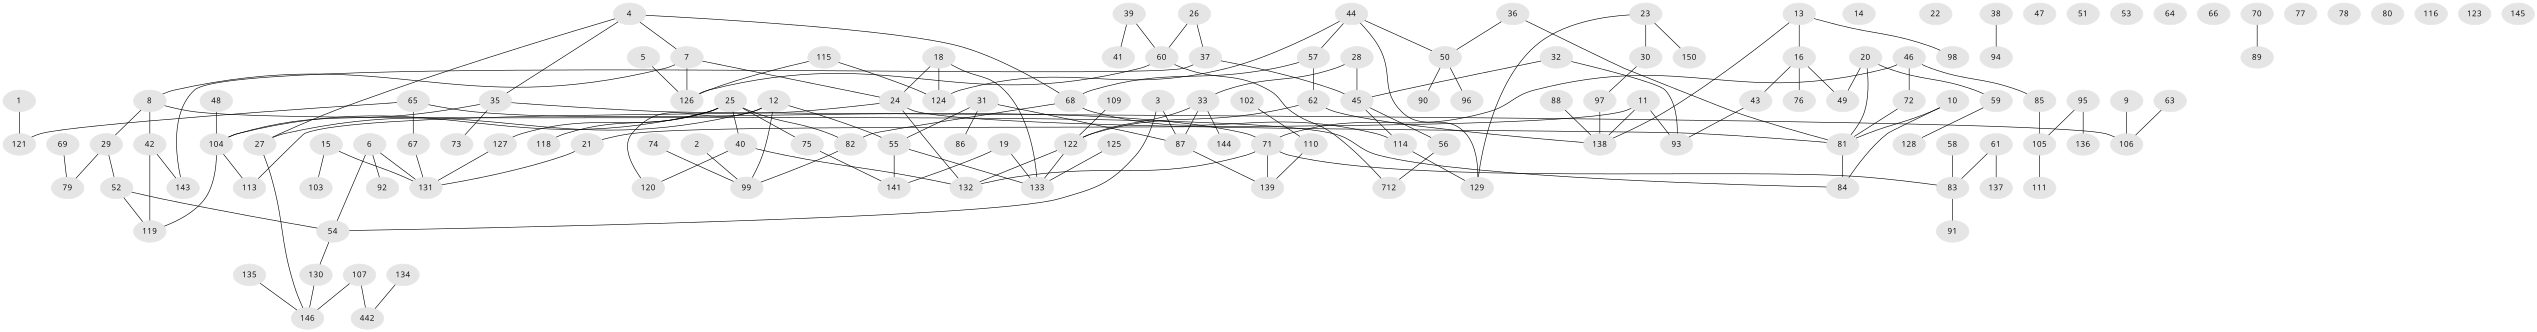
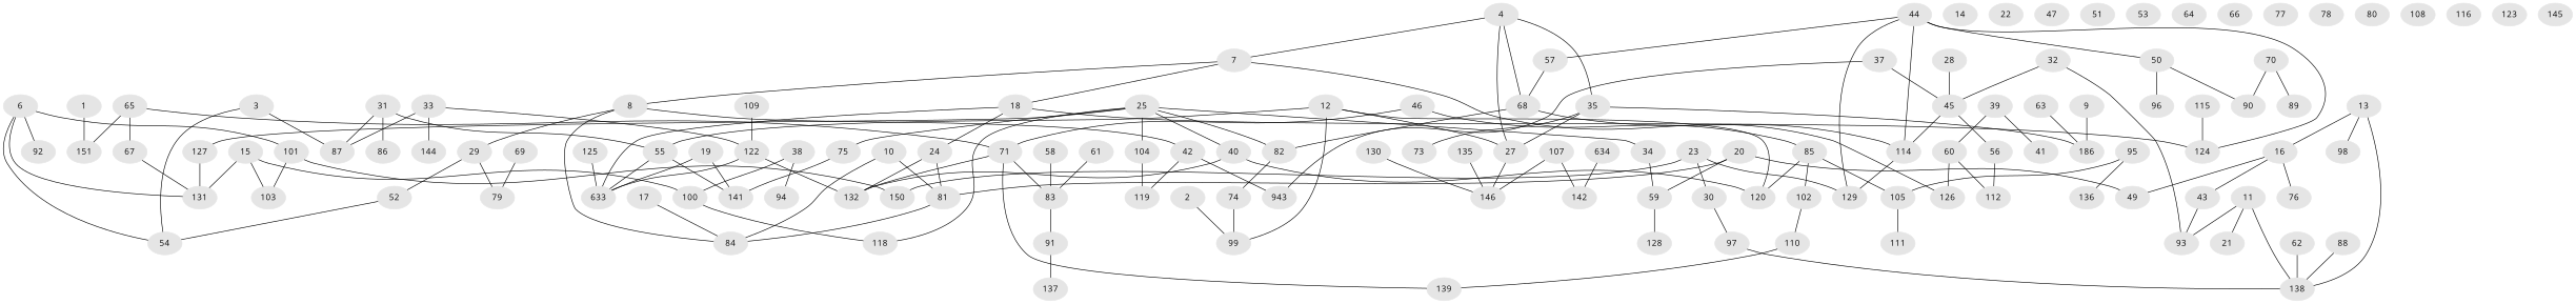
  graph {
    fontname="Open Sans"
    node [color=gray90 fontname="Open Sans" style=filled]
    edge [fontname="Open Sans"]
    1
-   121
+   121 [label=151]
    2
    99
    3
    54
    87
    130
    139
    4
    7
    27
    35
    68
    126
    8
    18
    146
-   106
+   106 [label=186]
    104
    73
    82
    114
-   5
    6
    92
+   101
    131
    103
    n30 [label=150]
    29
    42
    84
    24
    124
-   133
+   133 [label=633]
    52
    79
-   143
+   143 [label=943]
    119
    9
    10
    81
    11
    21
    93
    138
    12
    55
    120
    141
    13
    16
    98
    43
    49
    76
    14
    15
+   100
    118
-   113
+   17
    132
    19
    20
    59
    128
    22
    23
    30
    129
    97
    25
+   34
    40
    75
    127
-   26
    37
    60
    45
-   112 [label=712]
+   112
    67
    28
    33
    122
    144
    56
    31
    86
    32
-   36
    50
    90
    96
    38
    94
    39
    41
    44
    57
    62
    46
    71
-   72
    85
    83
    102
    105
    47
-   48
    51
    53
    58
    91
    61
    63
    64
    65
    66
    69
    70
    89
    74
    77
    78
    80
    137
    110
    111
    88
    95
    136
    107
-   142 [label=442]
+   142
+   108
    109
    115
    116
    123
    125
-   134
+   134 [label=634]
    135
    145
    1 -- 121
    2 -- 99
    3 -- 54
    3 -- 87
-   54 -- 130
-   87 -- 139
    130 -- 146
    4 -- 7
    4 -- 27
    4 -- 35
    4 -- 68
    7 -- 126
    7 -- 8
-   7 -- 24
+   7 -- 18
    27 -- 146
    35 -- 106
-   35 -- 104
+   35 -- 27
    35 -- 73
    68 -- 82
    68 -- 114
    8 -- 29
    8 -- 42
    8 -- 84
    18 -- 24
    18 -- 124
    18 -- 133
    104 -- 119
-   104 -- 113
-   82 -- 99
+   82 -- 74
    114 -- 129
-   5 -- 126
    6 -- 54
    6 -- 92
+   6 -- 101
    6 -- 131
+   101 -- 103
+   101 -- n30
    29 -- 52
    29 -- 79
    42 -- 143
    42 -- 119
    24 -- 81
-   24 -- 113
    24 -- 132
    52 -- 54
-   52 -- 119
    9 -- 106
    10 -- 84
    10 -- 81
    81 -- 84
    11 -- 21
    11 -- 93
    11 -- 138
-   21 -- 131
    12 -- 99
    12 -- 27
    12 -- 55
    12 -- 120
    55 -- 133
    55 -- 141
    13 -- 138
    13 -- 16
    13 -- 98
    16 -- 43
    16 -- 49
    16 -- 76
    43 -- 93
    15 -- 131
    15 -- 103
+   15 -- 100
+   100 -- 118
+   17 -- 84
    19 -- 133
    19 -- 141
    20 -- 81
    20 -- 49
    20 -- 59
    59 -- 128
    23 -- n30
    23 -- 30
    23 -- 129
    30 -- 97
    97 -- 138
    25 -- 104
    25 -- 82
    25 -- 118
+   25 -- 34
    25 -- 40
    25 -- 75
    25 -- 127
+   34 -- 59
    40 -- 120
    40 -- 132
    75 -- 141
    127 -- 131
-   26 -- 37
-   26 -- 60
    37 -- 143
    37 -- 45
    60 -- 126
    60 -- 112
    45 -- 114
    45 -- 56
    67 -- 131
    28 -- 45
-   28 -- 33
    33 -- 87
    33 -- 122
    33 -- 144
    122 -- 133
    122 -- 132
    56 -- 112
    31 -- 87
    31 -- 55
    31 -- 86
    32 -- 93
    32 -- 45
-   36 -- 81
-   36 -- 50
    50 -- 90
    50 -- 96
+   38 -- 100
    38 -- 94
    39 -- 60
    39 -- 41
+   44 -- 114
    44 -- 124
    44 -- 129
    44 -- 50
    44 -- 57
    57 -- 68
-   57 -- 62
    62 -- 138
-   62 -- 122
    46 -- 71
-   46 -- 72
    46 -- 85
    71 -- 139
    71 -- 132
    71 -- 83
-   72 -- 81
+   85 -- 120
+   85 -- 102
    85 -- 105
    83 -- 91
    102 -- 110
    105 -- 111
-   48 -- 104
    58 -- 83
-   61 -- 137
+   91 -- 137
    61 -- 83
    63 -- 106
    65 -- 121
    65 -- 67
    65 -- 71
    69 -- 79
+   70 -- 90
    70 -- 89
    74 -- 99
    110 -- 139
    88 -- 138
    95 -- 105
    95 -- 136
    107 -- 146
    107 -- 142
    109 -- 122
-   115 -- 126
    115 -- 124
    125 -- 133
    134 -- 142
    135 -- 146
  }
